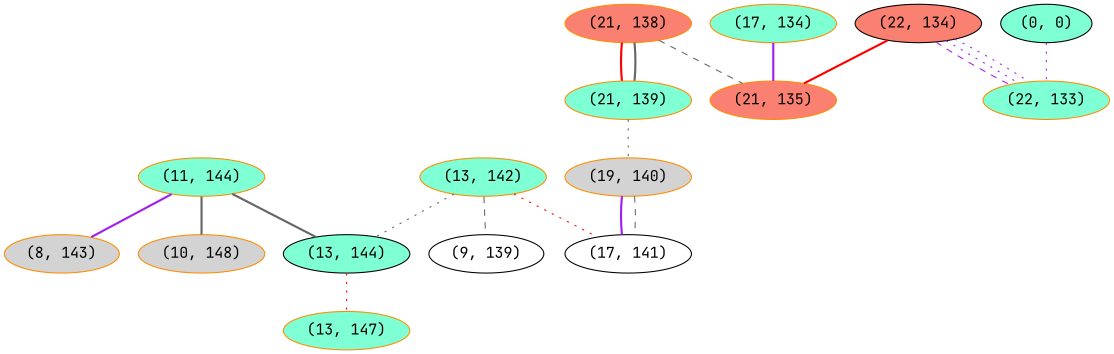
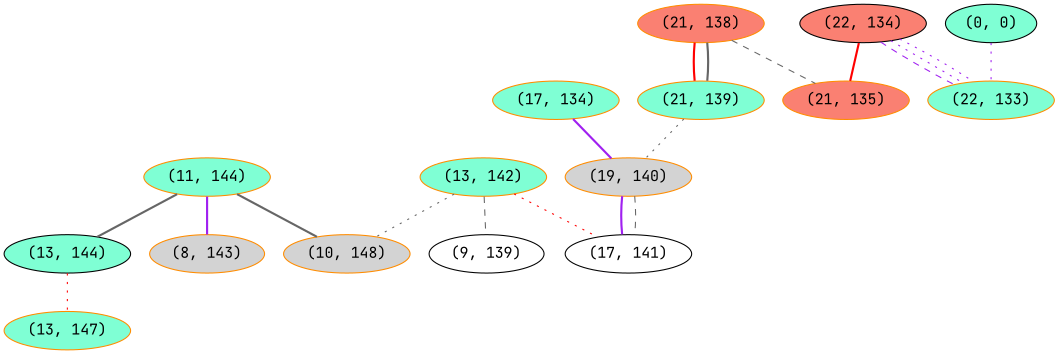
  graph {
    fontname="JetBrains Mono"
    node [color=darkorange fillcolor=aquamarine fontname="JetBrains Mono" style=filled]
    edge [color=gray40 fontname="JetBrains Mono" style=bold weight=1]
    "(13, 144)" [color=black]
    "(11, 144)"
    "(10, 148)" [fillcolor=lightgrey]
    "(8, 143)" [fillcolor=lightgrey]
    "(13, 147)"
    "(0, 0)" [color=black]
    "(22, 133)"
    "(21, 135)" [fillcolor=salmon]
    "(17, 134)"
    "(21, 138)" [fillcolor=salmon]
    "(21, 139)"
    "(19, 140)" [fillcolor=lightgrey]
    "(13, 142)"
    "(9, 139)" [color=black fillcolor=white]
    "(17, 141)" [color=black fillcolor=white]
    "(22, 134)" [color=black fillcolor=salmon]
    "(13, 144)" -- "(13, 147)" [color=red style=dotted]
    "(11, 144)" -- "(13, 144)"
    "(11, 144)" -- "(10, 148)"
    "(11, 144)" -- "(8, 143)" [color=purple]
    "(0, 0)" -- "(22, 133)" [color=purple style=dotted weight=4]
-   "(17, 134)" -- "(21, 135)" [color=purple]
+   "(17, 134)" -- "(19, 140)" [color=purple]
    "(21, 138)" -- "(21, 135)" [style=dashed]
    "(21, 138)" -- "(21, 139)" [color=red weight=2]
    "(21, 138)" -- "(21, 139)"
    "(21, 139)" -- "(19, 140)" [style=dotted]
    "(19, 140)" -- "(17, 141)" [color=purple]
    "(19, 140)" -- "(17, 141)" [style=dashed]
-   "(13, 142)" -- "(13, 144)" [style=dotted]
+   "(13, 142)" -- "(10, 148)" [style=dotted]
    "(13, 142)" -- "(9, 139)" [style=dashed]
    "(13, 142)" -- "(17, 141)" [color=red style=dotted]
    "(22, 134)" -- "(22, 133)" [color=purple style=dashed]
    "(22, 134)" -- "(22, 133)" [color=purple style=dotted]
    "(22, 134)" -- "(22, 133)" [color=purple style=dotted]
    "(22, 134)" -- "(21, 135)" [color=red]
  }
